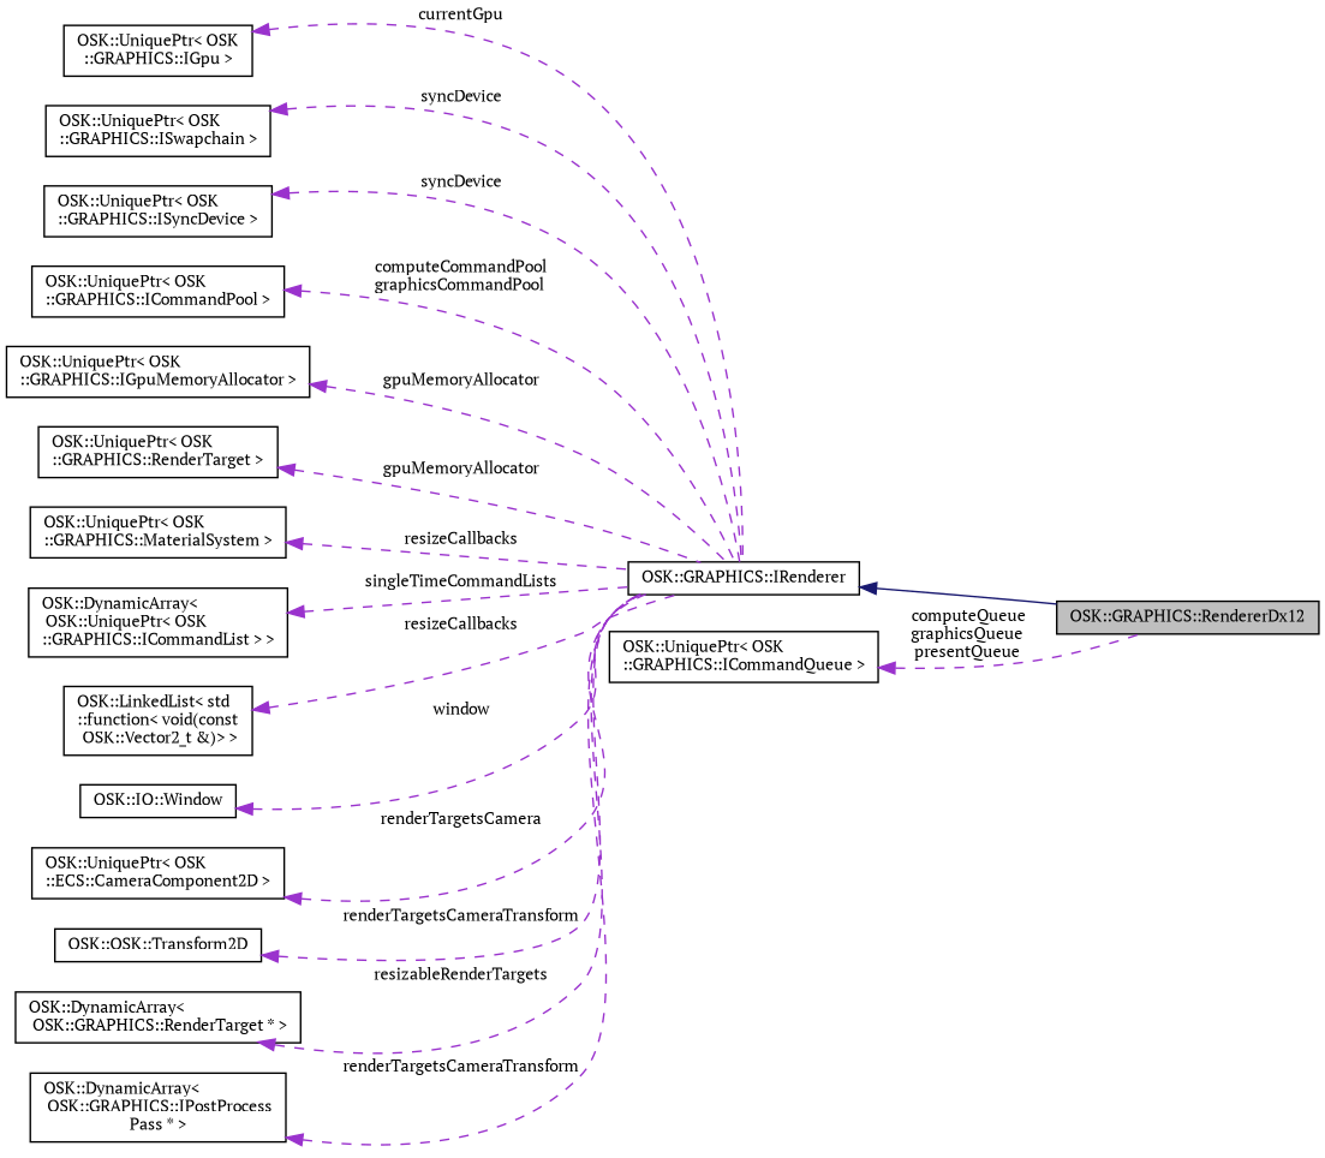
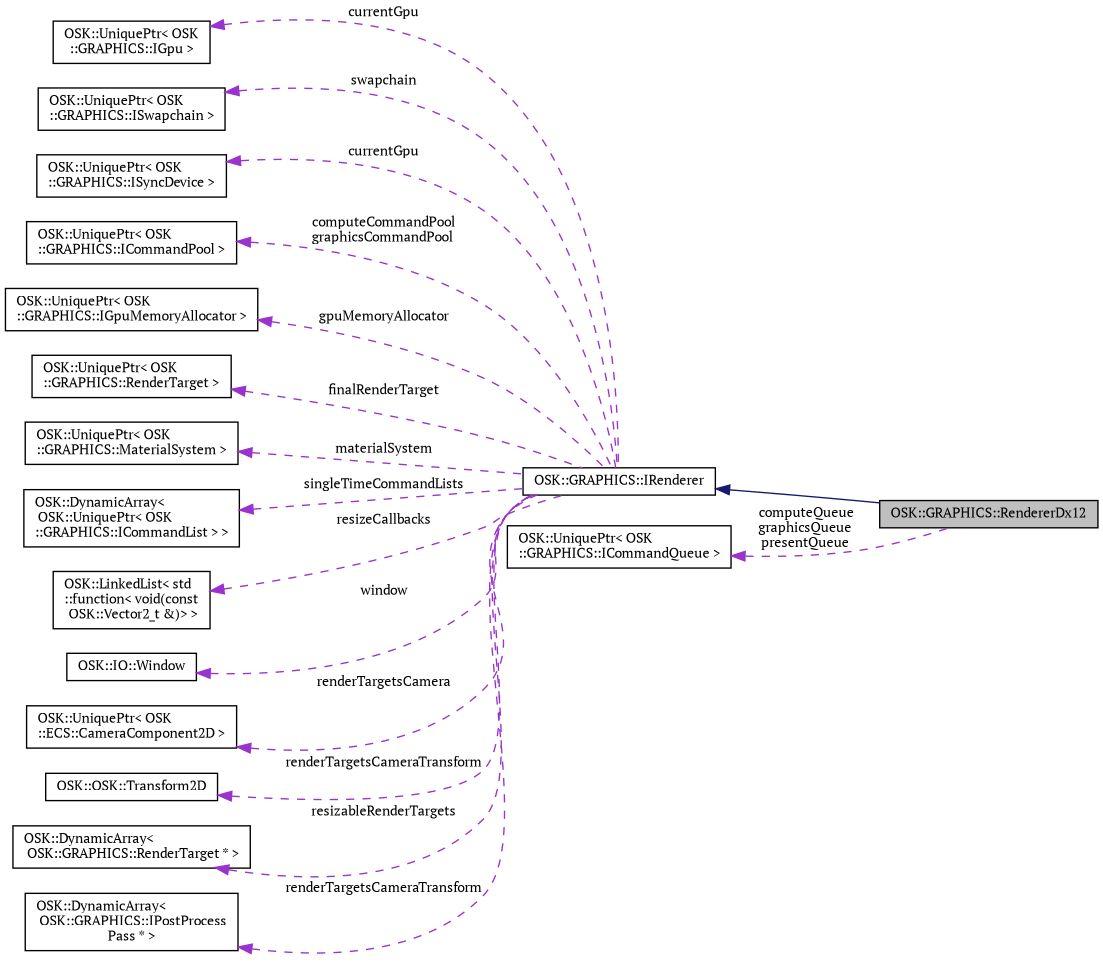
  digraph {
    fontname="PT Serif"
    rankdir=LR
    node [color=black fillcolor=white fontname="PT Serif" fontsize=10 shape=record style=filled]
    edge [color=darkorchid3 dir=back fontname="PT Serif" fontsize=10 labelfontname=Helvetica labelfontsize=10 style=dashed]
    n1 [fillcolor=grey75 fontcolor=black height=0.2 label="OSK::GRAPHICS::RendererDx12" width=0.4]
    n2 [height=0.2 label="OSK::GRAPHICS::IRenderer" width=0.4]
    n3 [height=0.2 label="OSK::UniquePtr\< OSK\l::GRAPHICS::IGpu \>" width=0.4]
    n4 [height=0.2 label="OSK::UniquePtr\< OSK\l::GRAPHICS::ICommandQueue \>" width=0.4]
    n5 [height=0.2 label="OSK::UniquePtr\< OSK\l::GRAPHICS::ISwapchain \>" width=0.4]
    n6 [height=0.2 label="OSK::UniquePtr\< OSK\l::GRAPHICS::ISyncDevice \>" width=0.4]
    n7 [height=0.2 label="OSK::UniquePtr\< OSK\l::GRAPHICS::ICommandPool \>" width=0.4]
    n8 [height=0.2 label="OSK::UniquePtr\< OSK\l::GRAPHICS::IGpuMemoryAllocator \>" width=0.4]
    n9 [height=0.2 label="OSK::UniquePtr\< OSK\l::GRAPHICS::RenderTarget \>" width=0.4]
    n10 [height=0.2 label="OSK::UniquePtr\< OSK\l::GRAPHICS::MaterialSystem \>" width=0.4]
    n11 [height=0.2 label="OSK::DynamicArray\<\l OSK::UniquePtr\< OSK\l::GRAPHICS::ICommandList \> \>" width=0.4]
    n12 [height=0.2 label="OSK::LinkedList\< std\l::function\< void(const\l OSK::Vector2_t &)\> \>" width=0.4]
    n13 [height=0.2 label="OSK::IO::Window" width=0.4]
    n14 [height=0.2 label="OSK::UniquePtr\< OSK\l::ECS::CameraComponent2D \>" width=0.4]
    n15 [height=0.2 label="OSK::OSK::Transform2D" width=0.4]
    n16 [height=0.2 label="OSK::DynamicArray\<\l OSK::GRAPHICS::RenderTarget * \>" width=0.4]
    n17 [height=0.2 label="OSK::DynamicArray\<\l OSK::GRAPHICS::IPostProcess\lPass * \>" width=0.4]
    n2 -> n1 [color=midnightblue style=solid]
    n3 -> n2 [label=" currentGpu"]
    n4 -> n1 [label=" computeQueue\ngraphicsQueue\npresentQueue"]
-   n5 -> n2 [label=" syncDevice"]
-   n6 -> n2 [label=" syncDevice"]
+   n5 -> n2 [label=" swapchain"]
+   n6 -> n2 [label=" currentGpu"]
    n7 -> n2 [label=" computeCommandPool\ngraphicsCommandPool"]
    n8 -> n2 [label=" gpuMemoryAllocator"]
-   n9 -> n2 [label=" gpuMemoryAllocator"]
-   n10 -> n2 [label=" resizeCallbacks"]
+   n9 -> n2 [label=" finalRenderTarget"]
+   n10 -> n2 [label=" materialSystem"]
    n11 -> n2 [label=" singleTimeCommandLists"]
    n12 -> n2 [label=" resizeCallbacks"]
    n13 -> n2 [label=" window"]
    n14 -> n2 [label=" renderTargetsCamera"]
    n15 -> n2 [label=" renderTargetsCameraTransform"]
    n16 -> n2 [label=" resizableRenderTargets"]
    n17 -> n2 [label=" renderTargetsCameraTransform"]
  }
